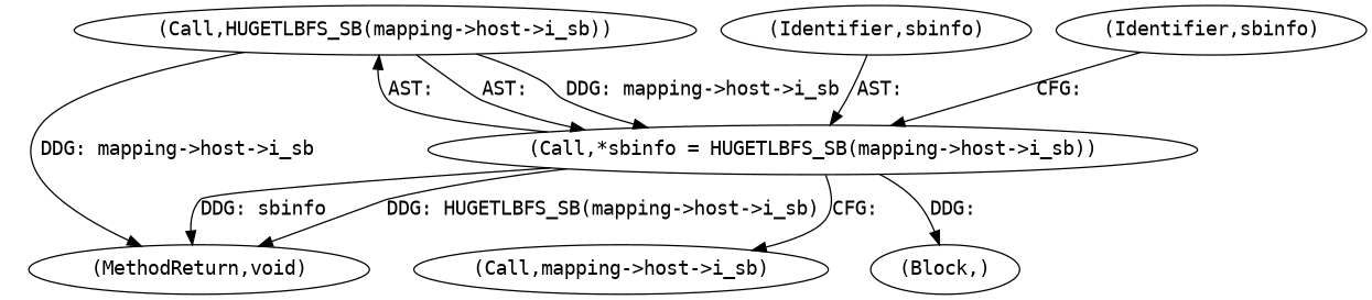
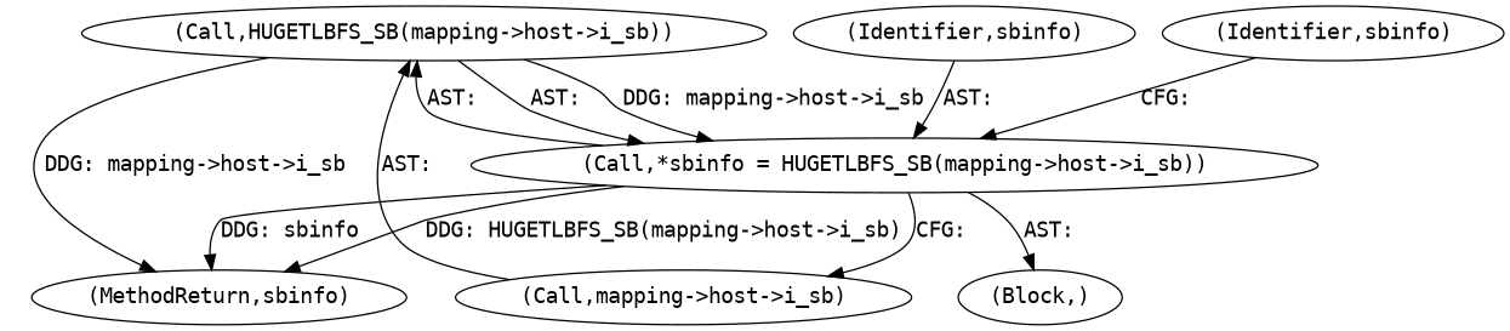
  digraph {
    fontname="DejaVu Sans Mono"
    node [fontname="DejaVu Sans Mono"]
    edge [fontname="DejaVu Sans Mono"]
    n1 [label="(Call,HUGETLBFS_SB(mapping->host->i_sb))"]
    n2 [label="(Call,*sbinfo = HUGETLBFS_SB(mapping->host->i_sb))"]
-   n3 [label="(MethodReturn,void)"]
+   n3 [label="(MethodReturn,sbinfo)"]
    n4 [label="(Call,mapping->host->i_sb)"]
    n5 [label="(Block,)"]
    n6 [label="(Identifier,sbinfo)"]
    n7 [label="(Identifier,sbinfo)"]
    n1 -> n2 [label="AST: "]
    n1 -> n2 [label="DDG: mapping->host->i_sb"]
    n1 -> n3 [label="DDG: mapping->host->i_sb"]
    n2 -> n1 [label="AST: "]
    n2 -> n3 [label="DDG: HUGETLBFS_SB(mapping->host->i_sb)"]
    n2 -> n3 [label="DDG: sbinfo"]
    n2 -> n4 [label="CFG: "]
-   n2 -> n5 [label="DDG: "]
+   n2 -> n5 [label="AST: "]
+   n4 -> n1 [label="AST: "]
    n6 -> n2 [label="AST: "]
    n7 -> n2 [label="CFG: "]
  }
